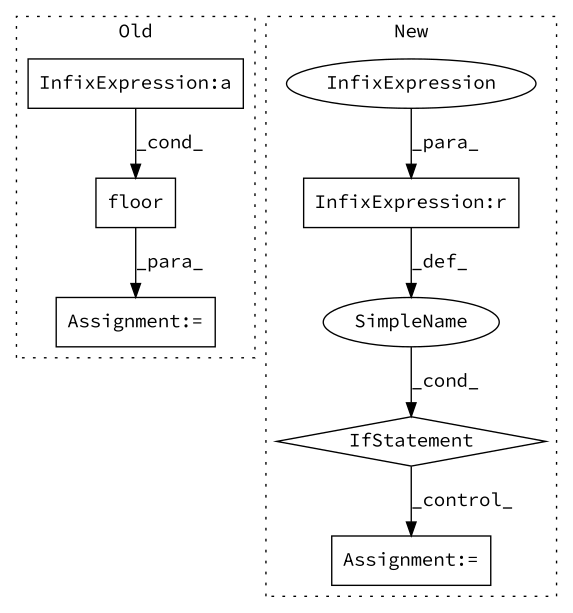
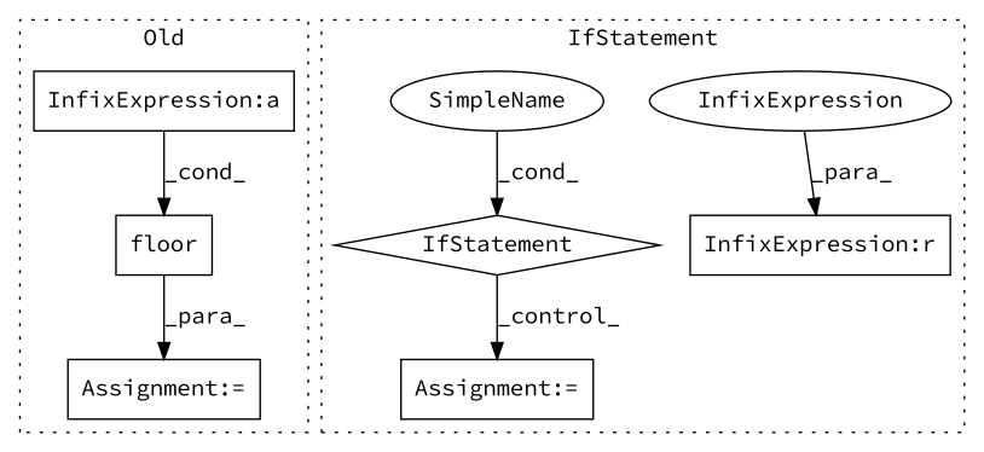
  digraph {
    fontname="Source Code Pro"
    node [a=27 fontname="Source Code Pro" l=1 shape=box]
    edge [fontname="Source Code Pro"]
    n1 [a=32 l="6,1" label=floor s="1075,1103"]
    n2 [l=3 label="InfixExpression:a" s=1088]
    n3 [a=7 label="Assignment:=" s=1031]
    n4 [a=25 l="4,2" label=IfStatement s="1331,1360" shape=diamond]
    n5 [l=3 label="InfixExpression:r" s=1355]
    n6 [a=34 label=InfixExpression s=1358 shape=ellipse]
    n7 [a=7 label="Assignment:=" s=1376]
    n8 [a=42 label=SimpleName shape=ellipse l=""]
    subgraph cluster_1 {
      label=Old
      style=dotted
      n1
      n2
      n3
    }
    subgraph cluster_2 {
-     label=New
+     label=IfStatement
      style=dotted
      n4
      n5
      n6
      n7
      n8
    }
    n1 -> n3 [label=_para_]
    n2 -> n1 [label=_cond_]
    n4 -> n7 [label=_control_]
-   n5 -> n8 [label=_def_]
    n6 -> n5 [label=_para_]
    n8 -> n4 [label=_cond_]
  }
